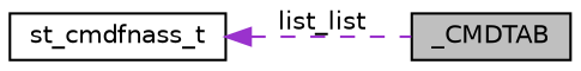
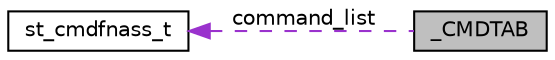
  digraph {
    rankdir=LR
    node [color=black fontname=Helvetica fontsize=10 shape=record style=filled]
    n1 [fillcolor=grey75 fontcolor=black height=0.2 label=_CMDTAB width=0.4]
    n2 [fillcolor=white height=0.2 label=st_cmdfnass_t width=0.4]
-   n2 -> n1 [color=darkorchid3 dir=back fontname=Helvetica fontsize=10 label=" list_list" labelfontname=Helvetica labelfontsize=10 style=dashed]
+   n2 -> n1 [color=darkorchid3 dir=back fontname=Helvetica fontsize=10 label=" command_list" labelfontname=Helvetica labelfontsize=10 style=dashed]
  }
